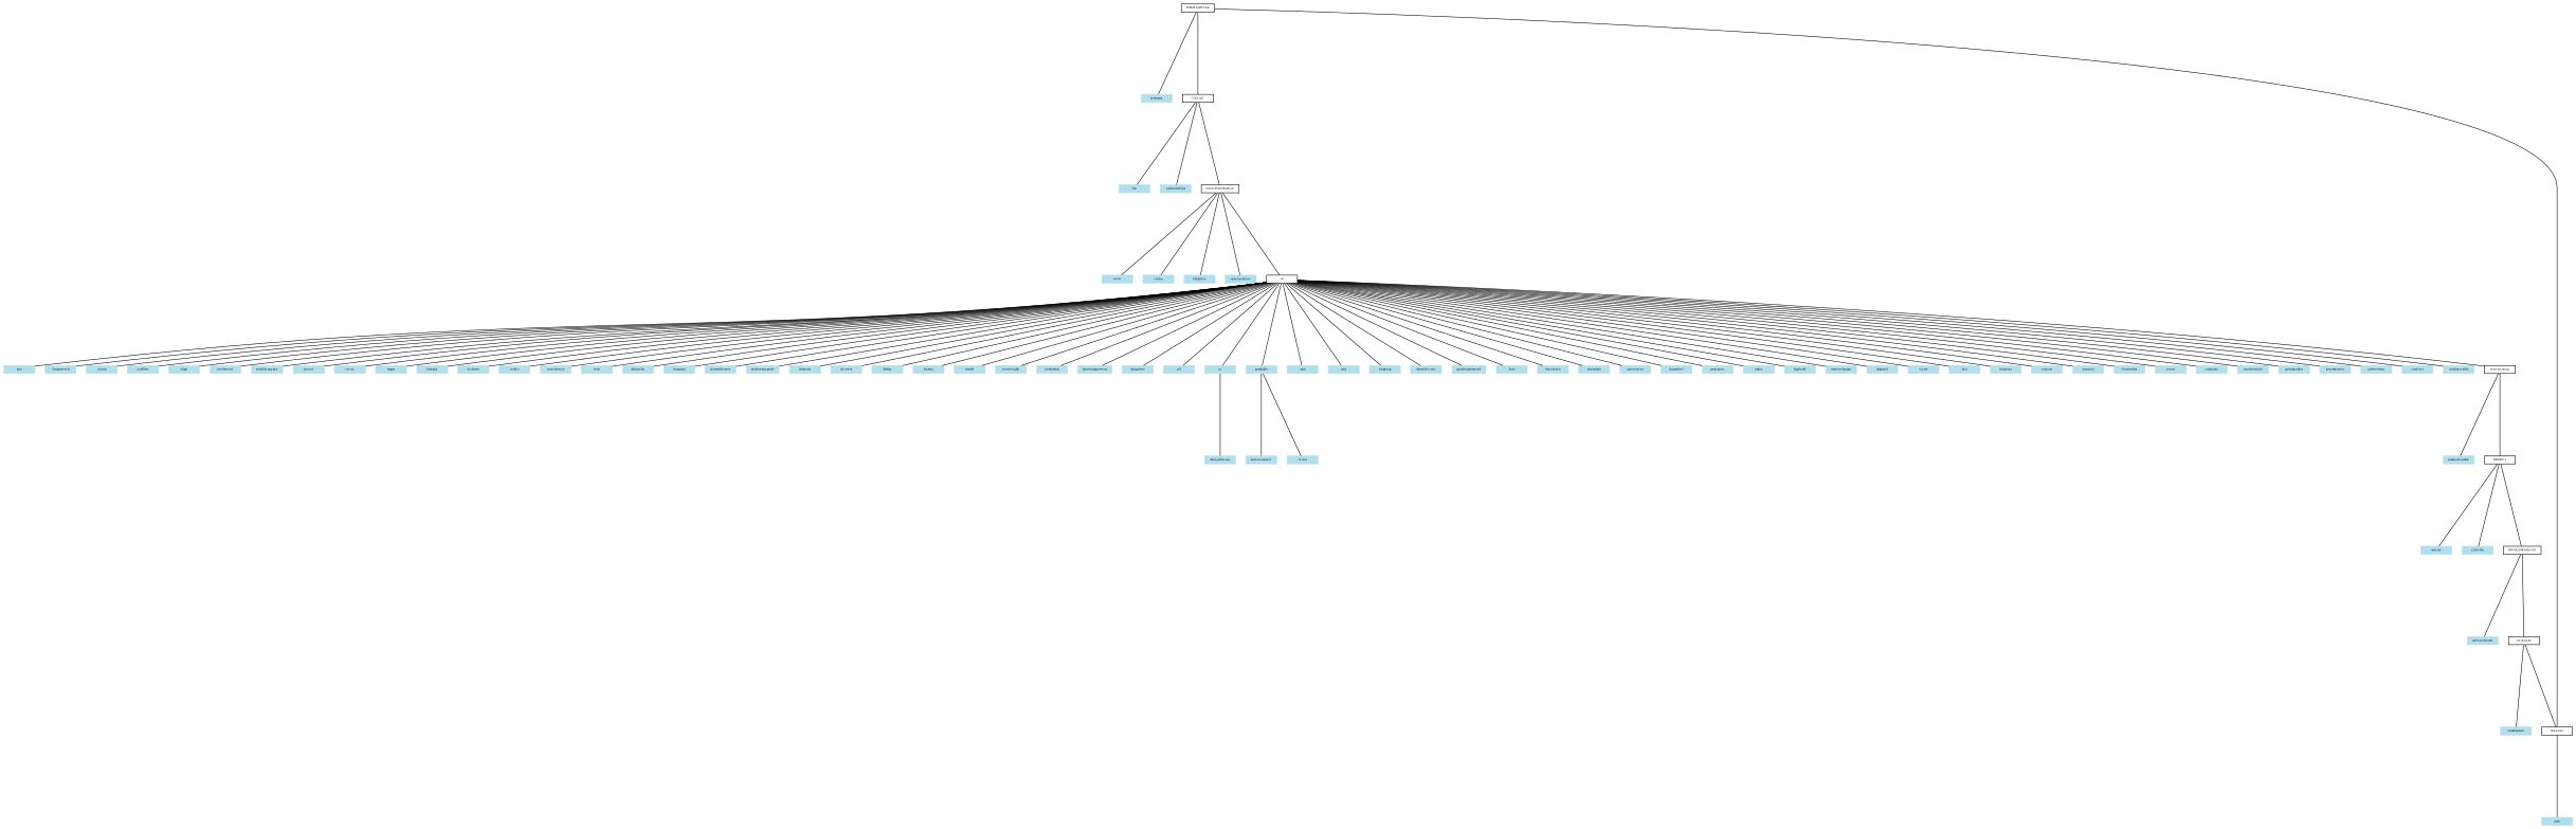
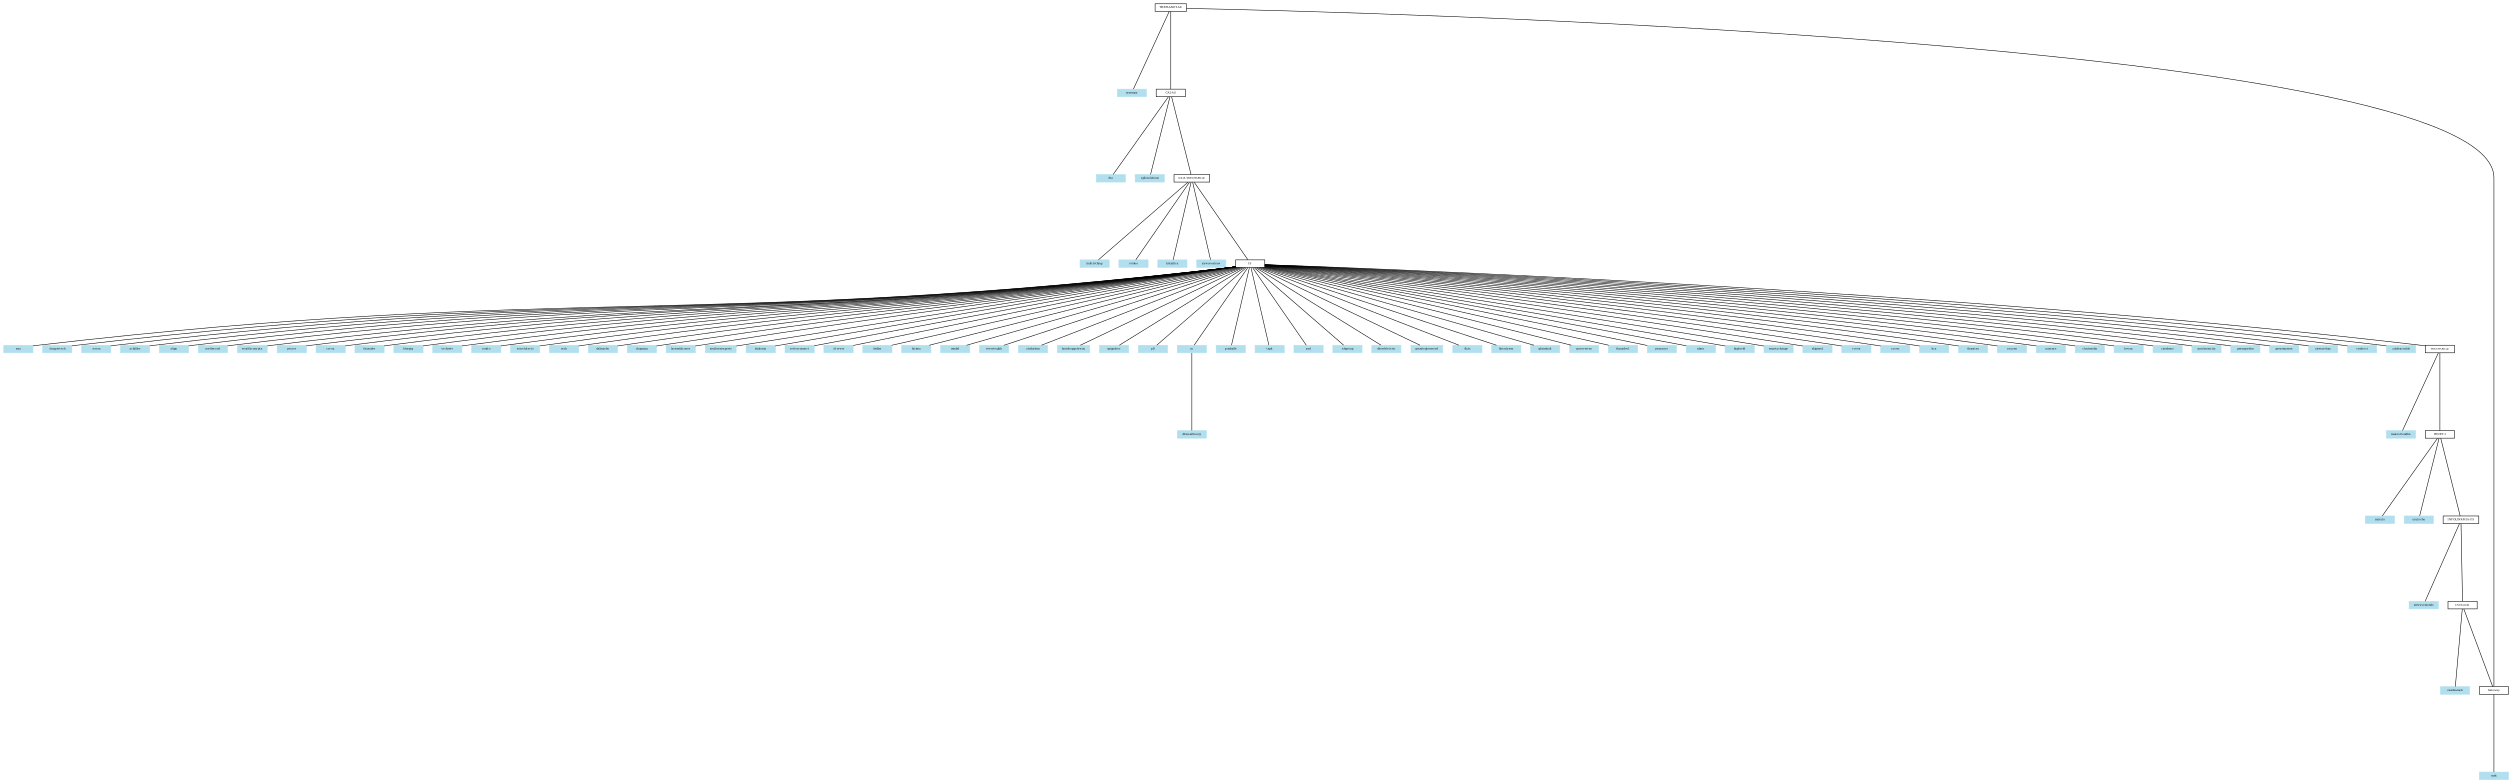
  graph {
    rankdir=TB
    ranksep=2
    node [fontsize=5 shape=rect color=lightblue2 style=filled]
    n1 [height=0.1 label="THEPLANET-AS" color="" style=""]
    n2 [height=0.1 label=synergia]
    n3 [height=0.1 label="CA2-AS" color="" style=""]
    n4 [height=0.1 label=rba]
    n5 [height=0.1 label=agilesolutions]
    n6 [height=0.1 label="SAIX-WBSMOBILE" color="" style=""]
-   n7 [height=0.1 label=www]
+   n7 [height=0.1 label=bullclothing]
    n8 [height=0.1 label=cvideo]
    n9 [height=0.1 label=hrkafrica]
    n10 [height=0.1 label=airwavestraw]
    n11 [height=0.1 label=IS color="" style=""]
    n12 [height=0.1 label=siza]
    n13 [height=0.1 label=choppertech]
    n14 [height=0.1 label=tescon]
    n15 [height=0.1 label=achillies]
    n16 [height=0.1 label=align]
    n17 [height=0.1 label=northwood]
    n18 [height=0.1 label="wealthcorp-pta"]
    n19 [height=0.1 label=petzer]
    n20 [height=0.1 label="crc-sa"]
-   n21 [height=0.1 label=mgps]
+   n21 [height=0.1 label=thusadev]
    n22 [height=0.1 label=bluepig]
    n23 [height=0.1 label=techserv]
    n24 [height=0.1 label=confco]
    n25 [height=0.1 label=svarchitects]
    n26 [height=0.1 label=wah]
    n27 [height=0.1 label=dalinyebo]
    n28 [height=0.1 label=chapman]
    n29 [height=0.1 label=larsonfalconer]
    n30 [height=0.1 label=southernexports]
    n31 [height=0.1 label=diakonia]
    n32 [height=0.1 label=betterconnect]
    n33 [height=0.1 label="clt-www"]
    n34 [height=0.1 label=ifsdbn]
    n35 [height=0.1 label=fatima]
    n36 [height=0.1 label=rsmbd]
    n37 [height=0.1 label=revertexjhb]
    n38 [height=0.1 label=ztsdurban]
    n39 [height=0.1 label=haesloopgateway]
    n40 [height=0.1 label=spigadoro]
    n41 [height=0.1 label=pfl]
    n42 [height=0.1 label=iti]
    n43 [height=0.1 label=gossbalfe]
    n44 [height=0.1 label=tapk]
    n45 [height=0.1 label=and]
    n46 [height=0.1 label=wbgroup]
    n47 [height=0.1 label=dieselelectric]
    n48 [height=0.1 label=graniteglenwood]
    n49 [height=0.1 label=flats]
    n50 [height=0.1 label=flatsclysen]
    n51 [height=0.1 label=gbzimbali]
    n52 [height=0.1 label=cptrevertex]
    n53 [height=0.1 label=thusadev1]
    n54 [height=0.1 label=penzance]
    n55 [height=0.1 label=nbmc]
    n56 [height=0.1 label=highveld]
    n57 [height=0.1 label=smartxchange]
    n58 [height=0.1 label=shipmed]
    n59 [height=0.1 label=v1test]
    n60 [height=0.1 label=v2test]
    n61 [height=0.1 label=hca]
    n62 [height=0.1 label=thusatea]
    n63 [height=0.1 label=cityzen]
    n64 [height=0.1 label=Kanteys]
    n65 [height=0.1 label=cloutmedia]
    n66 [height=0.1 label=bevan]
    n67 [height=0.1 label=caisdemo]
    n68 [height=0.1 label=synchronicity]
    n69 [height=0.1 label=greysgordon]
    n70 [height=0.1 label=greysmarriot]
    n71 [height=0.1 label=airwavehay]
    n72 [height=0.1 label=confcoct]
    n73 [height=0.1 label=caisbraceable]
    n74 [height=0.1 label=WBSMOBILE color="" style=""]
    n75 [height=0.1 label=dbwealthcorp]
    n76 [height=0.1 label=makcottondbn]
    n77 [height=0.1 label="TENET-1" color="" style=""]
    n78 [height=0.1 label=unizulu]
    n79 [height=0.1 label="uzulu-rba"]
    n80 [height=0.1 label="INFOLINK-MIA-US" color="" style=""]
    n81 [height=0.1 label=airwavemondo]
    n82 [height=0.1 label=INTELSAT color="" style=""]
    n83 [height=0.1 label=zambiamoh]
    n84 [height=0.1 label=Gateway color="" style=""]
    n85 [height=0.1 label=msh]
    n1 -- n2
    n1 -- n3
    n3 -- n4
    n3 -- n5
    n3 -- n6
    n6 -- n7
    n6 -- n8
    n6 -- n9
    n6 -- n10
    n6 -- n11
    n11 -- n12
    n11 -- n13
    n11 -- n14
    n11 -- n15
    n11 -- n16
    n11 -- n17
    n11 -- n18
    n11 -- n19
    n11 -- n20
    n11 -- n21
    n11 -- n22
    n11 -- n23
    n11 -- n24
    n11 -- n25
    n11 -- n26
    n11 -- n27
    n11 -- n28
    n11 -- n29
    n11 -- n30
    n11 -- n31
-   n43 -- n32
+   n11 -- n32
    n11 -- n33
    n11 -- n34
    n11 -- n35
    n11 -- n36
    n11 -- n37
    n11 -- n38
    n11 -- n39
    n11 -- n40
    n11 -- n41
    n11 -- n42
    n11 -- n43
    n11 -- n44
    n11 -- n45
    n11 -- n46
    n11 -- n47
    n11 -- n48
    n11 -- n49
    n11 -- n50
    n11 -- n51
    n11 -- n52
    n11 -- n53
    n11 -- n54
    n11 -- n55
    n11 -- n56
    n11 -- n57
    n11 -- n58
-   n43 -- n59
+   n11 -- n59
    n11 -- n60
    n11 -- n61
    n11 -- n62
    n11 -- n63
    n11 -- n64
    n11 -- n65
    n11 -- n66
    n11 -- n67
    n11 -- n68
    n11 -- n69
    n11 -- n70
    n11 -- n71
    n11 -- n72
    n11 -- n73
    n11 -- n74
    n42 -- n75
    n74 -- n76
    n74 -- n77
    n77 -- n78
    n77 -- n79
    n77 -- n80
    n80 -- n81
    n80 -- n82
    n82 -- n83
    n82 -- n84
    n84 -- n1
    n84 -- n85
  }
